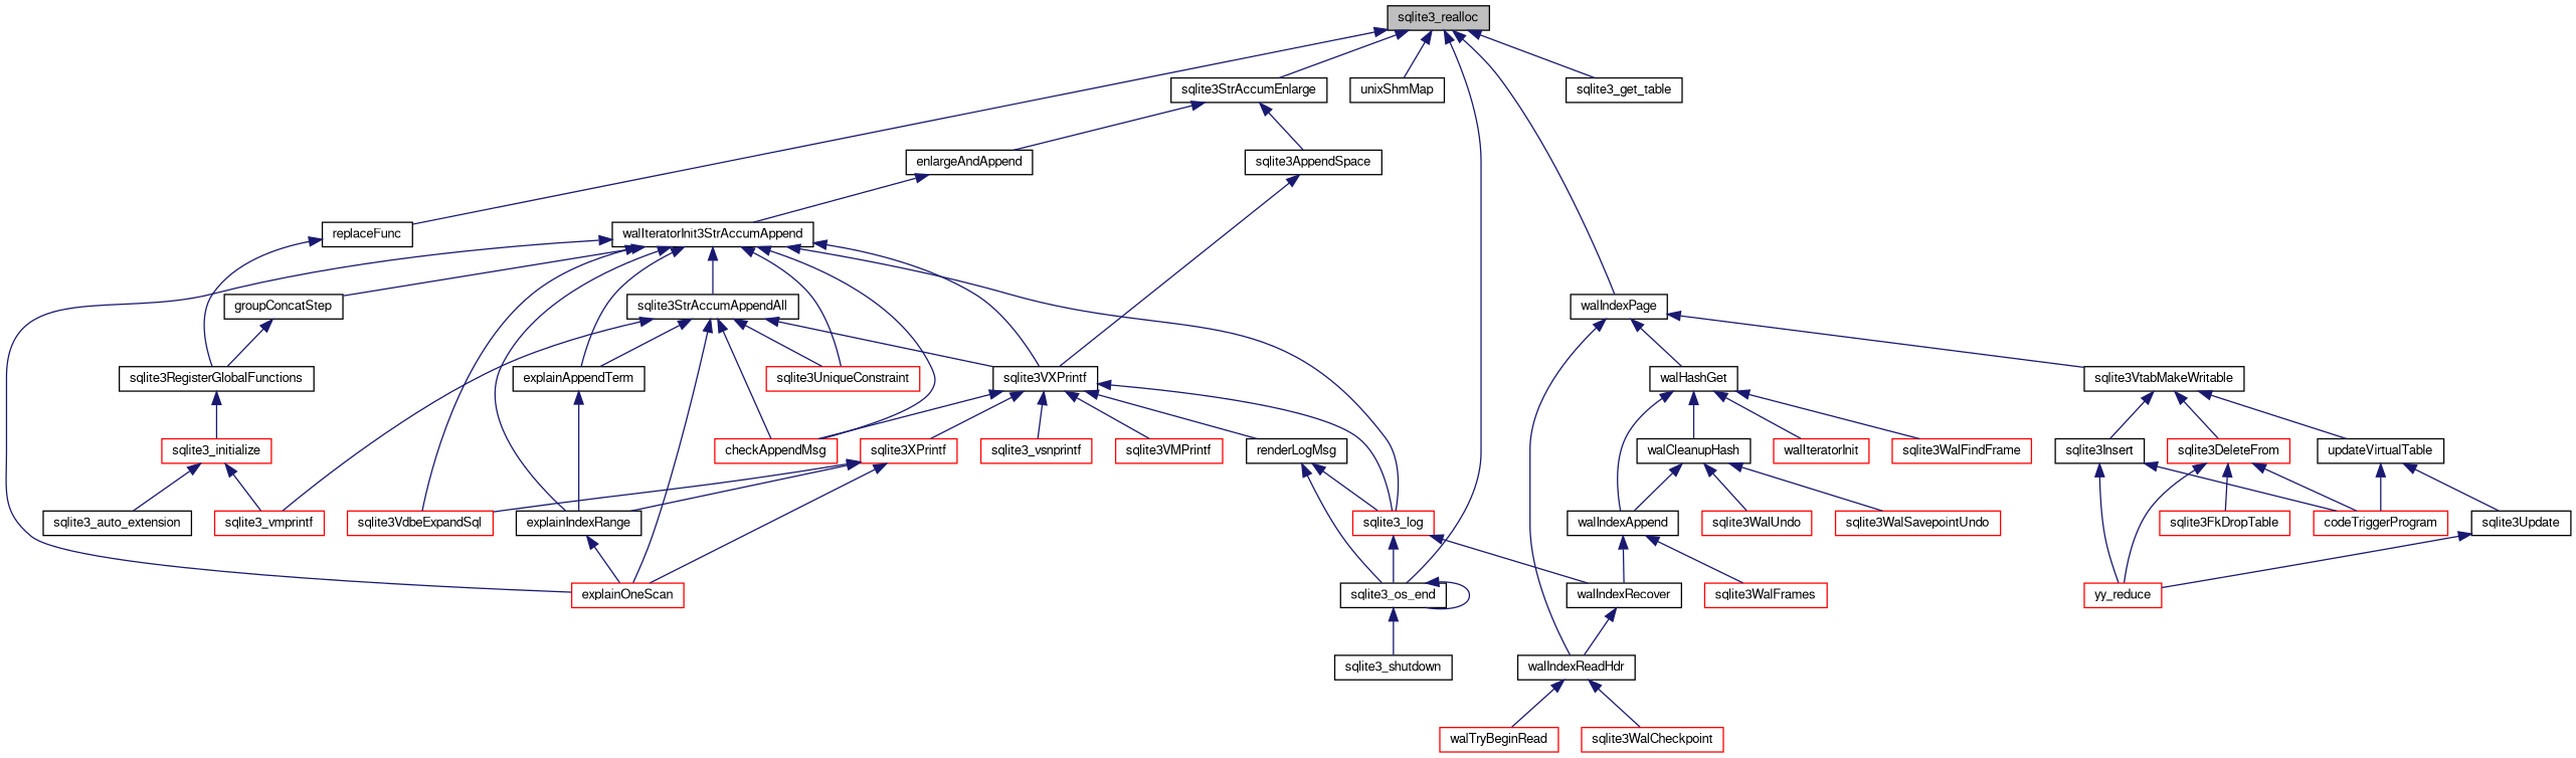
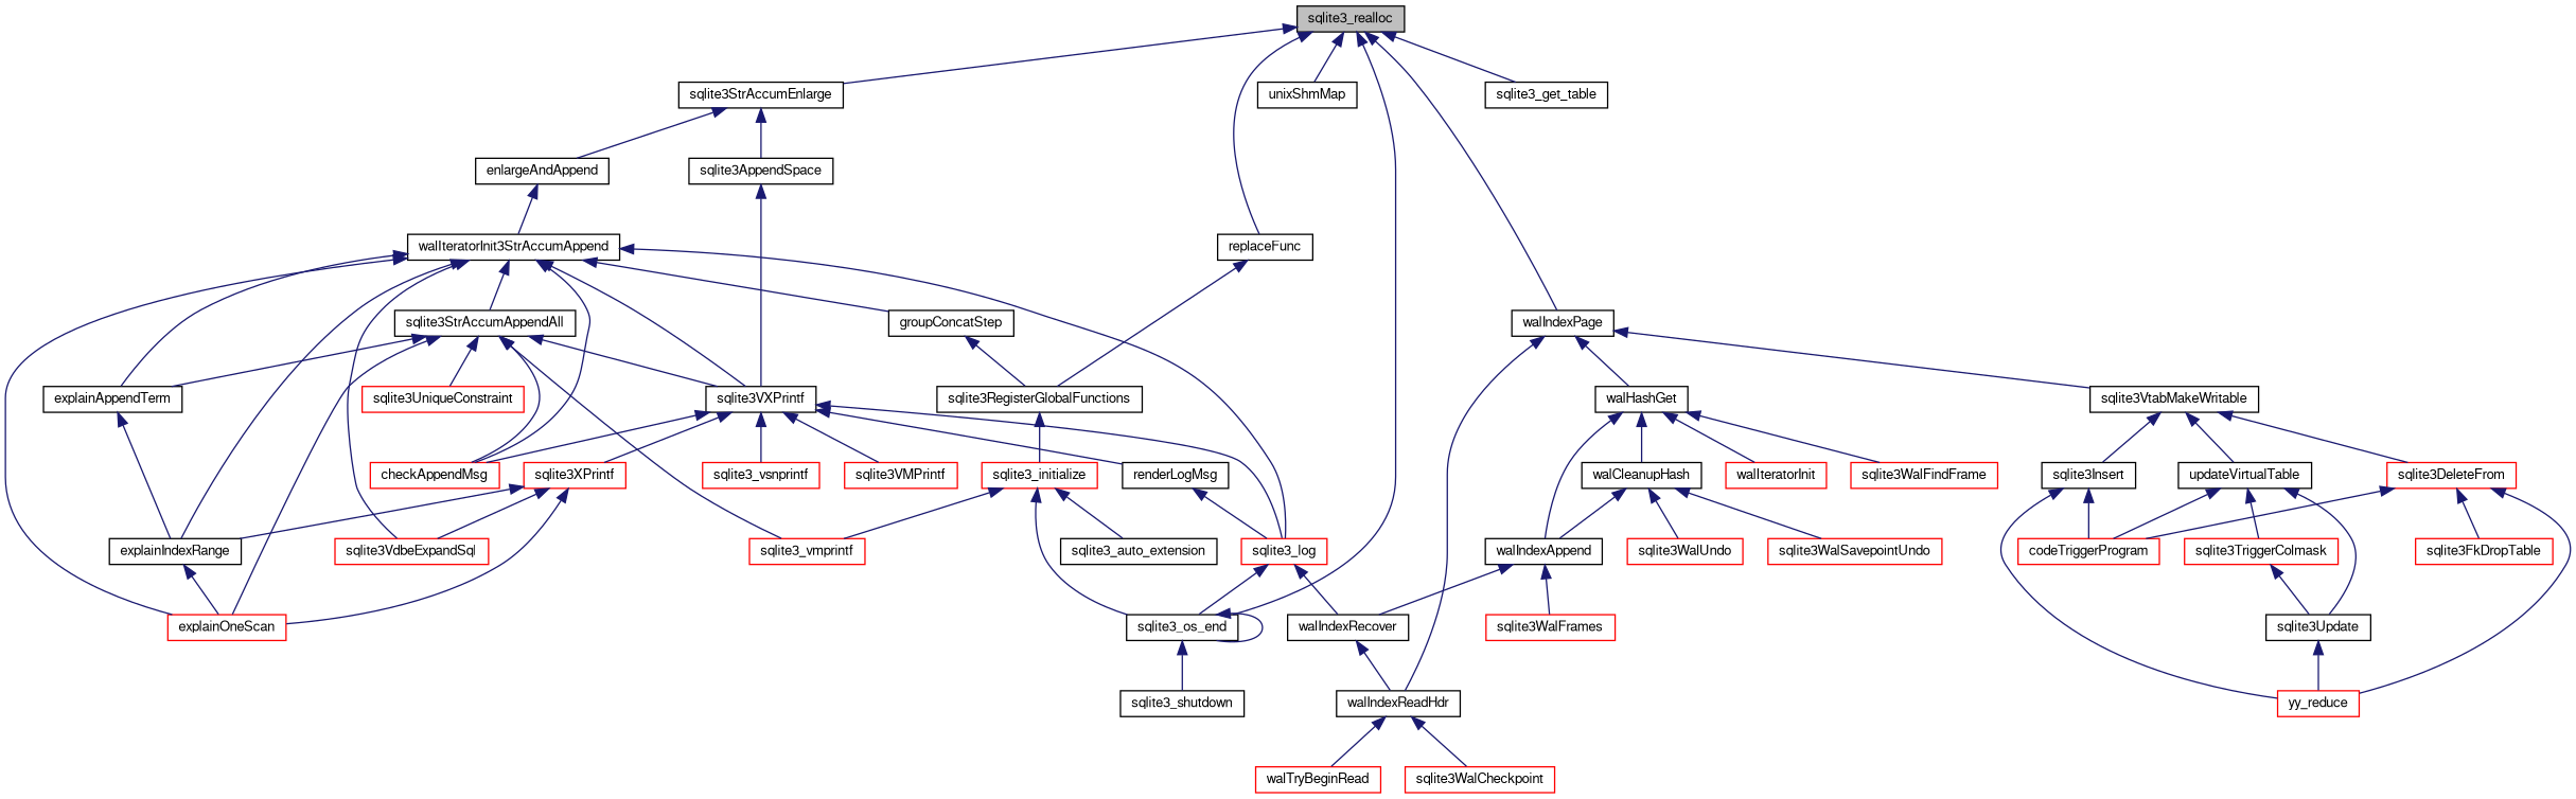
  digraph {
    rankdir=TB
    node [color=black fillcolor=white fontname=FreeSans fontsize=10 shape=record style=filled]
    edge [color=midnightblue dir=back fontname=FreeSans fontsize=10 labelfontname=FreeSans labelfontsize=10 style=solid]
    n1 [fillcolor=grey75 fontcolor=black height=0.2 label=sqlite3_realloc width=0.4]
    n2 [height=0.2 label=sqlite3StrAccumEnlarge width=0.4]
    n3 [height=0.2 label=sqlite3_os_end width=0.4]
    n4 [height=0.2 label=unixShmMap width=0.4]
    n5 [height=0.2 label=walIndexPage width=0.4]
    n6 [height=0.2 label=replaceFunc width=0.4]
    n7 [height=0.2 label=sqlite3_get_table width=0.4]
    n8 [height=0.2 label=sqlite3AppendSpace width=0.4]
    n9 [height=0.2 label=enlargeAndAppend width=0.4]
    n10 [height=0.2 label=sqlite3_shutdown width=0.4]
    n11 [height=0.2 label=sqlite3_auto_extension width=0.4]
    n12 [height=0.2 label=sqlite3VtabMakeWritable width=0.4]
    n13 [height=0.2 label=walIndexReadHdr width=0.4]
    n14 [height=0.2 label=walHashGet width=0.4]
    n15 [height=0.2 label=sqlite3RegisterGlobalFunctions width=0.4]
    n16 [color=red height=0.2 label=sqlite3DeleteFrom width=0.4]
    n17 [height=0.2 label=sqlite3Insert width=0.4]
    n18 [height=0.2 label=updateVirtualTable width=0.4]
    n19 [height=0.2 label=sqlite3VXPrintf width=0.4]
    n20 [height=0.2 label=walIteratorInit3StrAccumAppend width=0.4]
    n21 [color=red height=0.2 label=sqlite3VMPrintf width=0.4]
    n22 [color=red height=0.2 label=sqlite3_vsnprintf width=0.4]
    n23 [height=0.2 label=renderLogMsg width=0.4]
    n24 [color=red height=0.2 label=sqlite3_log width=0.4]
    n25 [color=red height=0.2 label=sqlite3XPrintf width=0.4]
    n26 [color=red height=0.2 label=checkAppendMsg width=0.4]
    n27 [color=red height=0.2 label=sqlite3_vmprintf width=0.4]
    n28 [height=0.2 label=walIndexRecover width=0.4]
    n29 [color=red height=0.2 label=sqlite3VdbeExpandSql width=0.4]
    n30 [height=0.2 label=explainIndexRange width=0.4]
    n31 [color=red height=0.2 label=explainOneScan width=0.4]
    n32 [color=red height=0.2 label=walTryBeginRead width=0.4]
    n33 [color=red height=0.2 label=sqlite3WalCheckpoint width=0.4]
    n34 [height=0.2 label=sqlite3StrAccumAppendAll width=0.4]
    n35 [color=red height=0.2 label=sqlite3UniqueConstraint width=0.4]
    n36 [height=0.2 label=explainAppendTerm width=0.4]
    n37 [height=0.2 label=groupConcatStep width=0.4]
    n38 [color=red height=0.2 label=sqlite3_initialize width=0.4]
    n39 [height=0.2 label=walCleanupHash width=0.4]
    n40 [height=0.2 label=walIndexAppend width=0.4]
    n41 [color=red height=0.2 label=walIteratorInit width=0.4]
    n42 [color=red height=0.2 label=sqlite3WalFindFrame width=0.4]
    n43 [color=red height=0.2 label=sqlite3WalUndo width=0.4]
    n44 [color=red height=0.2 label=sqlite3WalSavepointUndo width=0.4]
    n45 [color=red height=0.2 label=sqlite3WalFrames width=0.4]
    n46 [color=red height=0.2 label=sqlite3FkDropTable width=0.4]
    n47 [color=red height=0.2 label=codeTriggerProgram width=0.4]
    n48 [color=red height=0.2 label=yy_reduce width=0.4]
+   n49 [color=red height=0.2 label=sqlite3TriggerColmask width=0.4]
    n50 [height=0.2 label=sqlite3Update width=0.4]
    n1 -> n2
    n1 -> n3
    n1 -> n4
    n1 -> n5
    n1 -> n6
    n1 -> n7
    n2 -> n8
    n2 -> n9
    n3 -> n3
    n3 -> n10
    n5 -> n12
    n5 -> n13
    n5 -> n14
    n6 -> n15
    n8 -> n19
    n9 -> n20
    n12 -> n16
    n12 -> n17
    n12 -> n18
    n13 -> n32
    n13 -> n33
    n14 -> n39
    n14 -> n40
    n14 -> n41
    n14 -> n42
    n15 -> n38
    n16 -> n46
    n16 -> n47
    n16 -> n48
    n17 -> n47
    n17 -> n48
    n18 -> n47
+   n18 -> n49
    n18 -> n50
    n19 -> n21
    n19 -> n22
    n19 -> n23
    n19 -> n24
    n19 -> n25
    n19 -> n26
    n20 -> n19
    n20 -> n24
    n20 -> n26
    n20 -> n29
    n20 -> n30
    n20 -> n31
    n20 -> n34
-   n20 -> n35
    n20 -> n36
    n20 -> n37
    n23 -> n24
    n24 -> n3
    n24 -> n28
    n25 -> n29
    n25 -> n30
    n25 -> n31
    n28 -> n13
    n30 -> n31
    n34 -> n19
    n34 -> n26
    n34 -> n27
    n34 -> n31
    n34 -> n35
    n34 -> n36
    n36 -> n30
    n37 -> n15
-   n23 -> n3
+   n38 -> n3
    n38 -> n11
    n38 -> n27
    n39 -> n40
    n39 -> n43
    n39 -> n44
    n40 -> n28
    n40 -> n45
+   n49 -> n50
    n50 -> n48
  }
